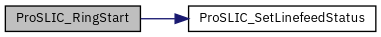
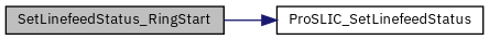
  digraph {
    rankdir=LR
    fontname="IBM Plex Sans"
    node [color=black fontname="IBM Plex Sans" fontsize=10 shape=record style=filled]
-   n1 [fillcolor=grey75 fontcolor=black height=0.2 label=ProSLIC_RingStart width=0.4]
+   n1 [fillcolor=grey75 fontcolor=black height=0.2 label=SetLinefeedStatus_RingStart width=0.4]
    n2 [fillcolor=white height=0.2 label=ProSLIC_SetLinefeedStatus width=0.4]
    n1 -> n2 [color=midnightblue fontname="IBM Plex Sans" fontsize=10 labelfontname=Helvetica labelfontsize=10 style=solid]
  }
